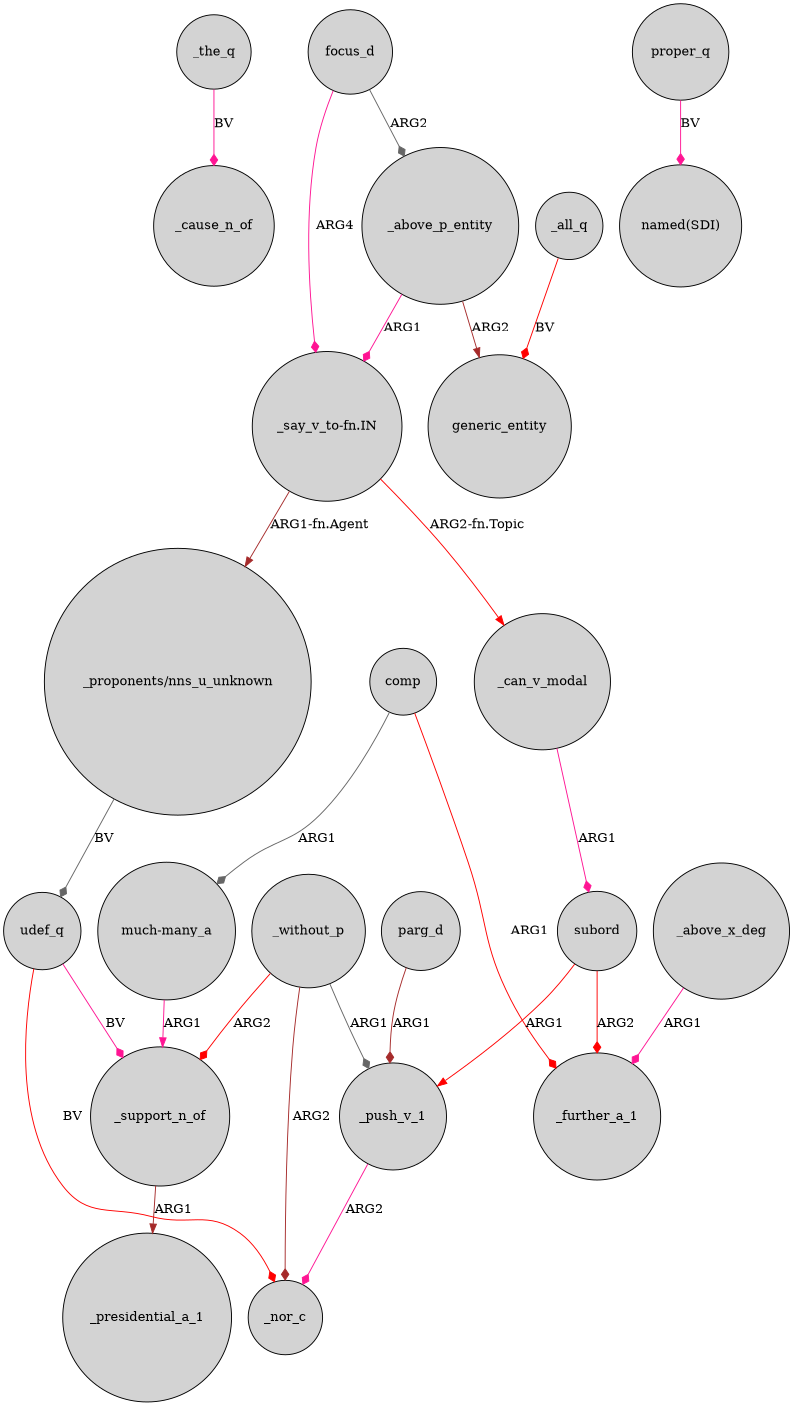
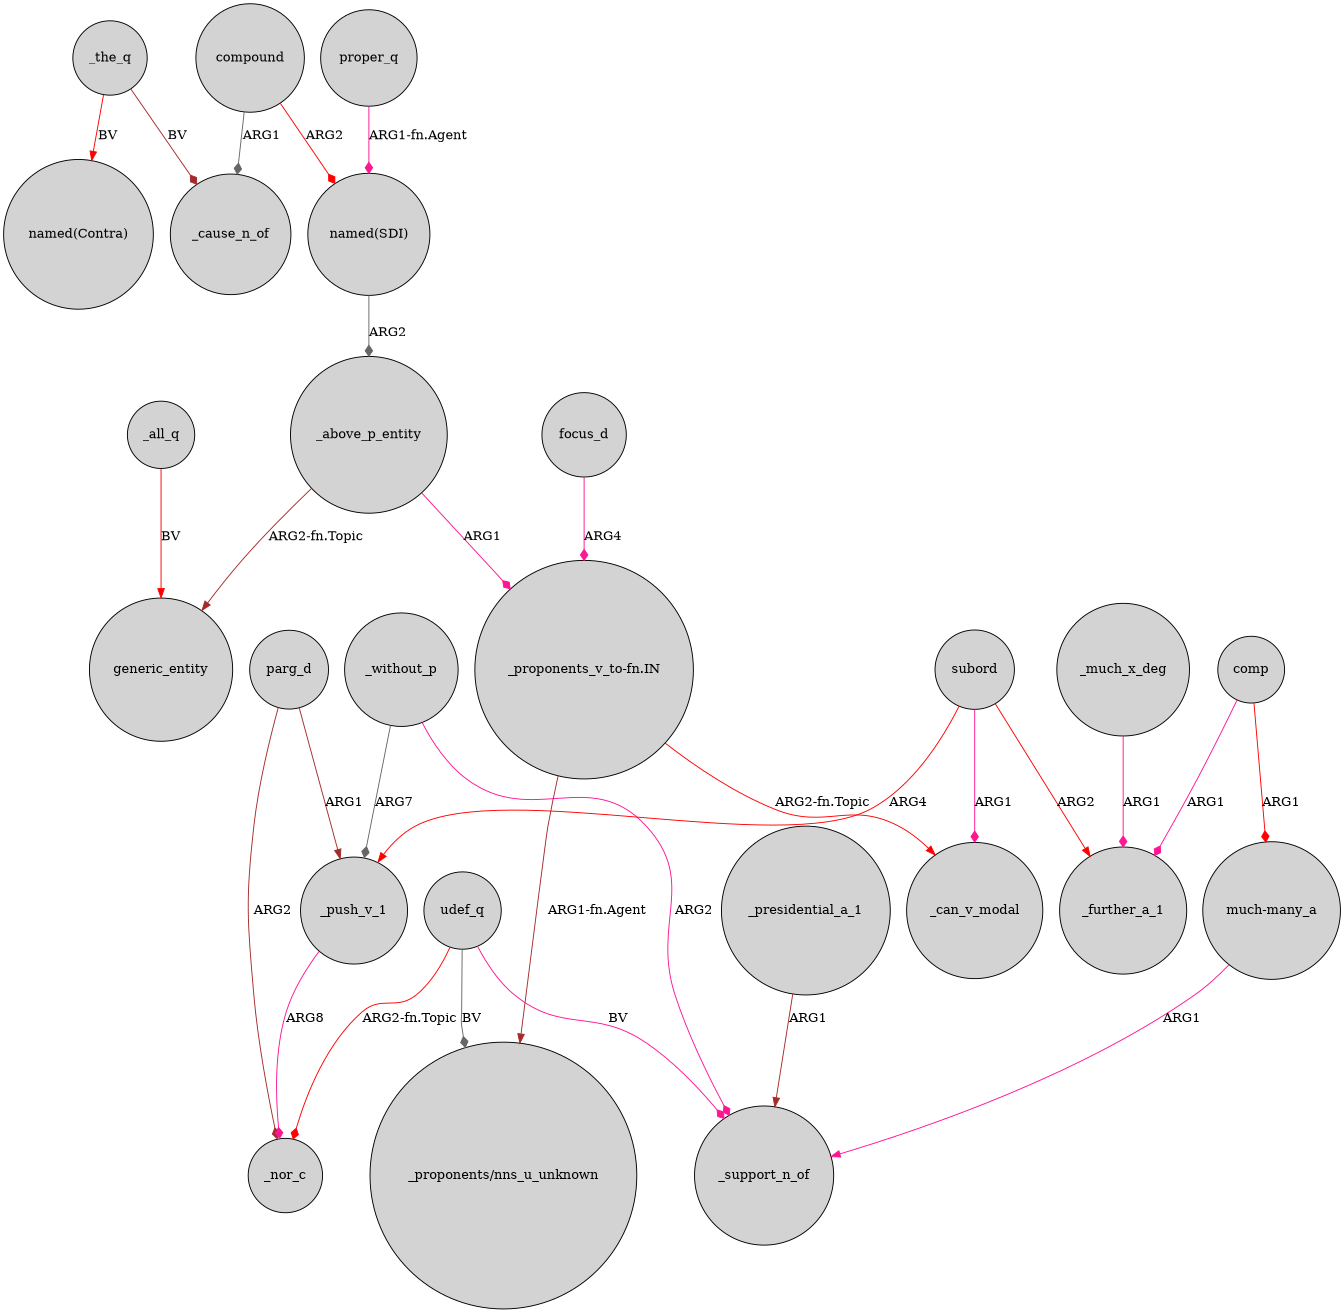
  digraph {
    node [shape=circle style=filled]
    edge [arrowhead=diamond color=deeppink]
    _the_q
    _cause_n_of
+   "named(Contra)"
    "much-many_a"
    _support_n_of
    parg_d
    _nor_c
    _push_v_1
    _without_p
    n10 [label=_above_p_entity]
    generic_entity
-   "_say_v_to-fn.IN"
+   "_say_v_to-fn.IN" [label="_proponents_v_to-fn.IN"]
    "_proponents/nns_u_unknown"
    _can_v_modal
    udef_q
+   compound
    "named(SDI)"
    _presidential_a_1
    _all_q
    comp
    _further_a_1
    subord
    proper_q
    focus_d
-   _much_x_deg [label=_above_x_deg]
-   _the_q -> _cause_n_of [label=BV]
+   _much_x_deg
+   _the_q -> _cause_n_of [color=brown label=BV]
+   _the_q -> "named(Contra)" [arrowhead=normal color=red label=BV]
    "much-many_a" -> _support_n_of [arrowhead=normal label=ARG1]
-   _without_p -> _nor_c [color=brown label=ARG2]
-   parg_d -> _push_v_1 [color=brown label=ARG1]
-   _push_v_1 -> _nor_c [label=ARG2]
-   _without_p -> _support_n_of [color=red label=ARG2]
-   _without_p -> _push_v_1 [color=gray40 label=ARG1]
-   n10 -> generic_entity [arrowhead=normal color=brown label=ARG2]
+   parg_d -> _nor_c [color=brown label=ARG2]
+   parg_d -> _push_v_1 [arrowhead=normal color=brown label=ARG1]
+   _push_v_1 -> _nor_c [label=ARG8]
+   _without_p -> _support_n_of [label=ARG2]
+   _without_p -> _push_v_1 [color=gray40 label=ARG7]
+   n10 -> generic_entity [arrowhead=normal color=brown label="ARG2-fn.Topic"]
    n10 -> "_say_v_to-fn.IN" [label=ARG1]
    "_say_v_to-fn.IN" -> "_proponents/nns_u_unknown" [arrowhead=normal color=brown label="ARG1-fn.Agent"]
    "_say_v_to-fn.IN" -> _can_v_modal [arrowhead=normal color=red label="ARG2-fn.Topic"]
-   _can_v_modal -> subord [label=ARG1]
+   subord -> _can_v_modal [label=ARG1]
    udef_q -> _support_n_of [label=BV]
-   udef_q -> _nor_c [color=red label=BV]
-   "_proponents/nns_u_unknown" -> udef_q [color=gray40 label=BV]
-   _support_n_of -> _presidential_a_1 [arrowhead=normal color=brown label=ARG1]
-   _all_q -> generic_entity [color=red label=BV]
-   comp -> "much-many_a" [color=gray40 label=ARG1]
-   comp -> _further_a_1 [color=red label=ARG1]
-   subord -> _push_v_1 [arrowhead=normal color=red label=ARG1]
-   subord -> _further_a_1 [color=red label=ARG2]
-   proper_q -> "named(SDI)" [label=BV]
-   focus_d -> n10 [color=gray40 label=ARG2]
+   udef_q -> _nor_c [color=red label="ARG2-fn.Topic"]
+   udef_q -> "_proponents/nns_u_unknown" [color=gray40 label=BV]
+   compound -> _cause_n_of [color=gray40 label=ARG1]
+   compound -> "named(SDI)" [color=red label=ARG2]
+   _presidential_a_1 -> _support_n_of [arrowhead=normal color=brown label=ARG1]
+   _all_q -> generic_entity [arrowhead=normal color=red label=BV]
+   comp -> "much-many_a" [color=red label=ARG1]
+   comp -> _further_a_1 [label=ARG1]
+   subord -> _push_v_1 [arrowhead=normal color=red label=ARG4]
+   subord -> _further_a_1 [arrowhead=normal color=red label=ARG2]
+   proper_q -> "named(SDI)" [label="ARG1-fn.Agent"]
+   "named(SDI)" -> n10 [color=gray40 label=ARG2]
    focus_d -> "_say_v_to-fn.IN" [label=ARG4]
    _much_x_deg -> _further_a_1 [label=ARG1]
  }
